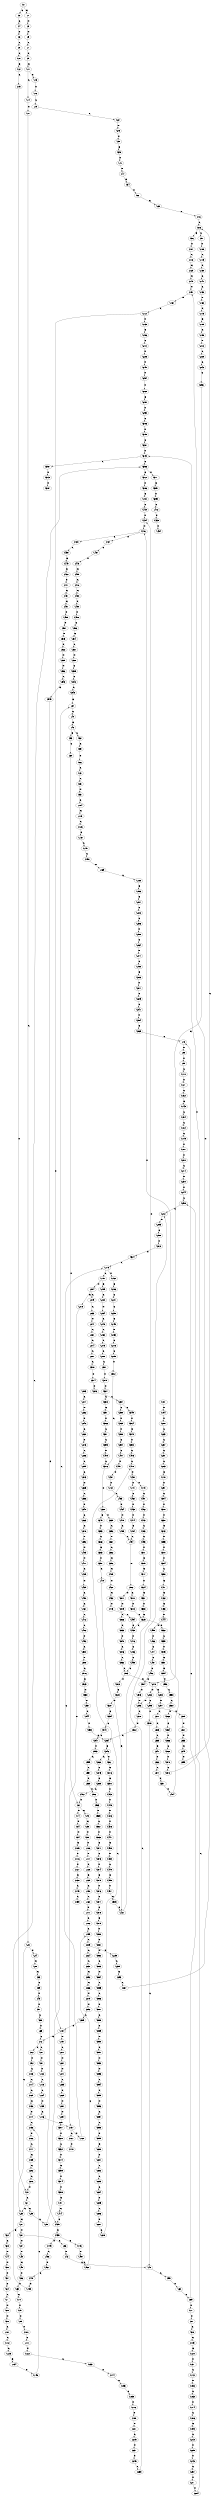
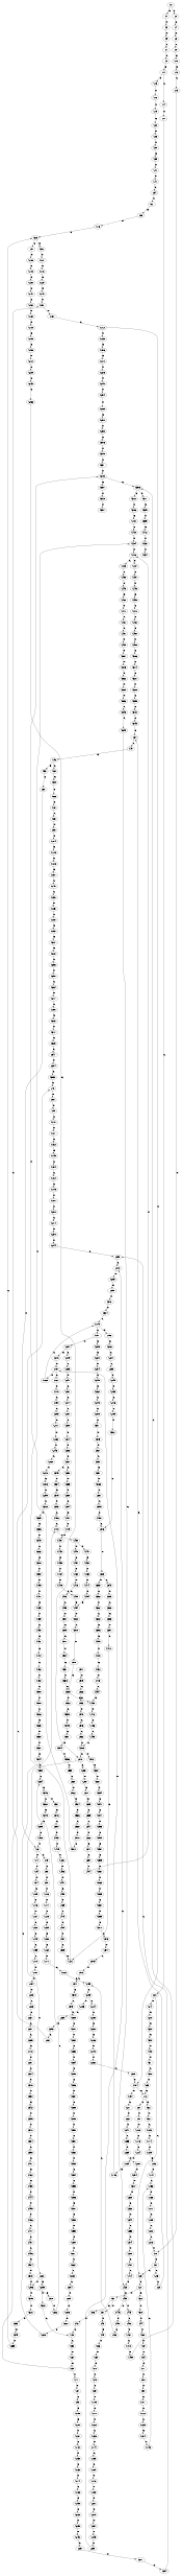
  strict digraph {
    S0
    S1
    S2
    S3
    S4
    S5
    S6
    S7
    S8
    S9
    S10
    S11
    S12
    S13
    S14
    S15
    S16
    S17
    S18
    S19
    S20
    S21
    S22
    S23
    S24
    S25
    S26
    S27
    S28
    S29
    S30
    S31
    S32
    S33
    S34
    S35
    S36
    S37
    S38
    S39
    S40
    S41
    S42
    S43
    S44
    S45
    S46
    S47
    S48
    S49
    S50
    S51
    S52
    S53
    S54
    S55
    S56
    S57
    S58
    S59
    S60
    S61
    S62
    S63
    S64
    S65
    S66
    S67
    S68
    S69
    S70
    S71
    S72
    S73
    S74
    S75
    S76
    S77
    S78
    S79
    S80
    S81
    S82
    S83
    S84
    S85
    S86
    S87
    S88
    S89
    S90
    S91
    S92
    S93
    S94
    S95
    S96
    S97
    S98
    S99
    S100
    S101
    S102
    S103
    S104
    S105
    S106
    S107
    S108
    S109
    S110
    S111
    S112
    S113
    S114
    S115
    S116
    S117
    S118
    S119
    S120
    S121
    S122
    S123
    S124
    S125
    S126
    S127
    S128
    S129
    S130
    S131
    S132
    S133
    S134
    S135
    S136
    S137
    S138
    S139
    S140
    S141
    S142
    S143
    S144
    S145
    S146
    S147
    S148
    S149
    S150
    S151
    S152
    S153
    S154
    S155
    S156
    S157
    S158
    S159
    S160
    S161
    S162
    S163
    S164
    S165
    S166
    S167
    S168
    S169
+   S170
    S171
    S172
    S173
    S174
    S175
    S176
    S177
    S178
    S179
    S180
    S181
    S182
    S183
    S184
    S185
    S186
    S187
    S188
    S189
+   S190
    S191
    S192
    S193
    S194
    S195
    S196
    S197
    S198
    S199
    S200
    S201
    S202
    S203
    S204
    S205
    S206
    S207
    S208
    S209
    S210
    S211
    S212
    S213
    S214
    S215
    S216
    S217
    S218
    S219
    S220
    S221
    S222
    S223
    S224
    S225
    S226
    S227
    S228
    S229
    S230
    S231
    S232
    S233
    S234
    S235
    S236
    S237
    S238
    S239
    S240
    S241
    S242
    S243
    S244
    S245
    S246
    S247
    S248
    S249
    S250
    S251
    S252
    S253
    S254
    S255
    S256
    S257
    S258
    S259
    S260
    S261
    S262
    S263
    S264
    S265
    S266
    S267
    S268
    S269
    S270
    S271
    S272
    S273
    S274
    S275
    S276
    S277
    n279 [label=S778]
    S279
    S280
    S281
    S282
    S283
    S284
    S285
    S286
    S287
    S288
    S289
    n291 [label=S790]
    S291
    S292
    S293
    S294
    S295
    S296
    S297
    S298
    S299
    S300
    S301
    S302
    S303
    S304
    S305
    S306
    S307
    S308
    S309
    S310
    S311
    S312
    S313
    S314
    S315
    S316
    S317
    S318
    S319
    S320
    S321
    S322
    S323
    S324
    S325
    S326
    S327
    S328
    S329
    S330
    S331
    S332
    S333
    S334
    S335
    S336
    S337
    S338
    S339
    S340
    S341
    S342
    S343
    S344
    S345
    S346
    S347
    S348
    S349
    S350
    S351
    S352
    S353
    S354
    S355
    S356
    S357
    S358
    S359
    S360
    S361
    S362
    S363
    S364
    S365
    S366
    S367
    S368
    S369
    S370
    S371
    S372
    S373
    S374
    S375
    S376
    S377
    S378
    S379
    S380
    S381
    S382
    S383
    S384
    S385
    S386
    S387
    S388
    S389
    S390
    S391
    S392
    S393
    S394
    S395
    S396
    S397
    S398
    S399
    S400
    S401
    S402
    S403
    S404
    S405
    S406
    S407
    S408
    S409
    S410
    S411
    S412
    S413
    S414
    S415
    S416
    S417
    S418
    S419
    S420
    S421
    S422
    S423
    S424
    S425
    S426
    S427
    S428
    S429
    S430
    S431
    S432
    S433
    S434
    S435
    S436
    S437
    S438
    S439
    S440
    S441
    S442
    S443
    S444
    S445
    S446
    S447
    S448
    S449
    S450
    S451
    S452
    S453
    S454
    S455
    S456
    S457
    S458
    S459
    S460
    S461
    S462
    S463
    S464
    S465
    S466
    S467
    S468
    S469
    S470
    S471
    S472
    S473
    S474
    S475
    S476
    S477
    S478
    S479
    S480
    S481
    S482
    S483
    S484
    S485
    S486
    S487
    S488
    S489
    S490
    S491
    S492
    S493
    S494
    S495
    S496
    S497
    S498
    S499
    S500
    S501
    S502
    S503
    S504
    S505
    S506
    S507
    S508
    S509
    S510
    S511
    S512
    S513
    S514
    S515
    S516
    S517
    S518
    S519
    S520
    S521
    S522
    S523
    S524
    S525
    S526
    S527
    S528
    S529
    S530
    S531
    S532
    S533
    S534
    S535
    S536
    S537
    S538
    S539
    S540
    S541
    S542
    S543
    S544
    S545
    S546
    S547
    S548
    S549
    S550
    S551
    S552
    S553
    S554
    S555
    S556
    S557
    S558
    S559
    S560
    S561
    S562
    S563
    S564
    S565
    S566
    S567
    S568
    S569
    S570
    S571
    S572
    S573
    S574
    S575
    S576
    S577
    S578
    S579
    S580
    S581
    S582
    S583
    S584
    S585
    S586
    S587
    S588
    S589
    S590
    S591
    S592
    S593
    S594
    S595
    S596
    S597
    S598
    S599
    S600
    S601
    S602
    S603
    S604
    S605
    S606
    S607
    S608
    S0 -> S1 [label=G]
    S0 -> S2 [label=C]
    S1 -> S3 [label=A]
    S2 -> S4 [label=C]
    S3 -> S5 [label=A]
    S4 -> S6 [label=T]
    S5 -> S7 [label=C]
    S6 -> S8 [label=C]
    S7 -> S9 [label=G]
    S8 -> S10 [label=G]
    S9 -> S11 [label=G]
    S10 -> S12 [label=G]
    S11 -> S13 [label=T]
    S11 -> S14 [label=C]
    S12 -> S15 [label=C]
    S13 -> S16 [label=A]
    S14 -> S17 [label=A]
    S15 -> S18 [label=A]
    S16 -> S19 [label=C]
    S17 -> S20 [label=C]
    S18 -> S21 [label=C]
    S19 -> S22 [label=G]
    S20 -> S23 [label=C]
    S20 -> S24 [label=T]
    S21 -> S23 [label=C]
    S21 -> S25 [label=G]
    S22 -> S26 [label=A]
    S23 -> S27 [label=G]
    S24 -> S28 [label=G]
    S25 -> S29 [label=C]
    S26 -> S30 [label=A]
    S27 -> S31 [label=A]
    S27 -> S32 [label=G]
    S28 -> S33 [label=G]
    S29 -> S34 [label=G]
    S30 -> S35 [label=G]
    S31 -> S36 [label=G]
    S31 -> S37 [label=A]
    S32 -> S38 [label=G]
    S33 -> S39 [label=G]
    S34 -> S40 [label=C]
    S35 -> S41 [label=A]
    S36 -> S42 [label=T]
    S37 -> S43 [label=T]
    S38 -> S44 [label=A]
    S39 -> S45 [label=A]
    S40 -> S46 [label=G]
    S41 -> S47 [label=A]
    S42 -> S48 [label=C]
    S43 -> S49 [label=G]
    S44 -> S50 [label=A]
    S45 -> S51 [label=A]
    S46 -> S52 [label=C]
    S46 -> S53 [label=G]
    S47 -> S54 [label=G]
    S48 -> S55 [label=C]
    S49 -> S56 [label=T]
    S50 -> S57 [label=T]
    S51 -> S58 [label=C]
    S52 -> S59 [label=G]
    S53 -> S60 [label=C]
    S54 -> S61 [label=T]
    S55 -> S62 [label=A]
    S56 -> S63 [label=A]
    S57 -> S64 [label=T]
    S58 -> S65 [label=T]
    S59 -> S66 [label=T]
    S60 -> S67 [label=T]
    S61 -> S68 [label=G]
    S62 -> S69 [label=G]
    S63 -> S70 [label=G]
    S64 -> S71 [label=G]
    S65 -> S72 [label=G]
    S66 -> S73 [label=C]
    S67 -> S74 [label=A]
    S67 -> S75 [label=G]
    S68 -> S76 [label=T]
    S69 -> S77 [label=T]
    S69 -> S78 [label=C]
    S70 -> S79 [label=T]
    S71 -> S80 [label=A]
    S72 -> S81 [label=C]
    S72 -> S82 [label=G]
    S73 -> S83 [label=G]
    S74 -> S84 [label=T]
    S75 -> S85 [label=G]
    S76 -> S86 [label=C]
    S77 -> S87 [label=A]
    S78 -> S88 [label=T]
    S79 -> S89 [label=T]
    S80 -> S90 [label=A]
    S81 -> S91 [label=A]
    S82 -> S92 [label=A]
    S83 -> S93 [label=A]
    S84 -> S94 [label=A]
    S85 -> S95 [label=A]
    S86 -> S96 [label=G]
    S86 -> S97 [label=C]
    S87 -> S98 [label=G]
    S88 -> S99 [label=T]
    S89 -> S100 [label=T]
    S90 -> S101 [label=C]
    S91 -> S102 [label=A]
    S92 -> S103 [label=C]
    S93 -> S104 [label=C]
    S94 -> S105 [label=G]
    S95 -> S106 [label=A]
    S96 -> S107 [label=T]
    S97 -> S108 [label=T]
    S98 -> S109 [label=G]
    S99 -> S110 [label=C]
    S100 -> S111 [label=C]
    S101 -> S112 [label=C]
    S102 -> S113 [label=C]
    S103 -> S114 [label=C]
    S104 -> S115 [label=G]
    S105 -> S116 [label=T]
    S106 -> S117 [label=T]
    S107 -> S118 [label=C]
    S108 -> S119 [label=G]
    S109 -> S120 [label=G]
    S110 -> S121 [label=A]
    S111 -> S122 [label=A]
    S112 -> S123 [label=C]
    S113 -> S124 [label=C]
    S114 -> S125 [label=C]
    S115 -> S126 [label=C]
    S116 -> S127 [label=A]
    S117 -> S128 [label=G]
    S118 -> S129 [label=G]
    S119 -> S130 [label=G]
    S120 -> S131 [label=T]
    S121 -> S132 [label=C]
    S122 -> S133 [label=C]
    S123 -> S134 [label=G]
    S124 -> S135 [label=A]
    S125 -> S136 [label=G]
    S126 -> S137 [label=G]
    S127 -> S138 [label=G]
    S128 -> S139 [label=G]
    S129 -> S140 [label=G]
    S130 -> S141 [label=C]
    S131 -> S142 [label=C]
    S132 -> S143 [label=G]
    S133 -> S144 [label=T]
    S134 -> S145 [label=T]
    S135 -> S146 [label=G]
    S136 -> S147 [label=T]
    S137 -> S148 [label=C]
    S138 -> S149 [label=C]
    S139 -> S150 [label=G]
    S140 -> S151 [label=A]
    S141 -> S152 [label=C]
    S142 -> S153 [label=A]
    S143 -> S154 [label=C]
    S144 -> S155 [label=C]
    S145 -> S156 [label=C]
    S146 -> S157 [label=A]
    S147 -> S156 [label=C]
    S148 -> S158 [label=C]
    S149 -> S159 [label=C]
    S150 -> S160 [label=G]
    S151 -> S161 [label=A]
    S152 -> S162 [label=T]
    S153 -> S163 [label=C]
    S154 -> S164 [label=C]
    S155 -> S165 [label=C]
    S156 -> S166 [label=T]
    S157 -> S167 [label=C]
    S157 -> S168 [label=A]
    S158 -> S169 [label=T]
+   S159 -> S170 [label=G]
    S160 -> S171 [label=T]
    S161 -> S172 [label=C]
    S162 -> S173 [label=G]
    S163 -> S174 [label=T]
    S164 -> S175 [label=C]
    S165 -> S176 [label=T]
    S166 -> S177 [label=C]
    S167 -> S178 [label=T]
    S168 -> S179 [label=C]
    S169 -> S180 [label=C]
+   S170 -> S181 [label=A]
    S171 -> S182 [label=C]
    S172 -> S183 [label=A]
    S172 -> S184 [label=T]
    S173 -> S185 [label=G]
    S174 -> S186 [label=C]
    S175 -> S187 [label=T]
    S176 -> S188 [label=T]
    S177 -> S189 [label=G]
+   S178 -> S190 [label=C]
    S179 -> S191 [label=C]
    S179 -> S192 [label=A]
    S180 -> S193 [label=G]
    S181 -> S194 [label=A]
    S182 -> S195 [label=C]
    S183 -> S196 [label=G]
    S184 -> S72 [label=G]
    S184 -> S197 [label=A]
    S185 -> S198 [label=G]
    S186 -> S199 [label=G]
    S187 -> S200 [label=T]
    S188 -> S201 [label=T]
    S189 -> S202 [label=G]
+   S190 -> S203 [label=C]
    S191 -> S204 [label=A]
    S191 -> S205 [label=G]
    S192 -> S206 [label=G]
    S193 -> S207 [label=G]
    S194 -> S208 [label=A]
    S195 -> S209 [label=G]
    S196 -> S210 [label=G]
    S197 -> S211 [label=C]
    S198 -> S212 [label=T]
    S199 -> S213 [label=C]
    S200 -> S214 [label=C]
    S201 -> S215 [label=C]
    S202 -> S216 [label=C]
    S203 -> S217 [label=C]
    S204 -> S218 [label=G]
    S204 -> S219 [label=C]
    S205 -> S220 [label=G]
    S206 -> S221 [label=C]
    S207 -> S222 [label=G]
    S208 -> S223 [label=C]
    S209 -> S224 [label=C]
    S209 -> S225 [label=T]
    S210 -> S226 [label=A]
    S211 -> S227 [label=A]
    S212 -> S228 [label=C]
    S213 -> S229 [label=T]
    S214 -> S230 [label=A]
    S215 -> S231 [label=A]
    S216 -> S18 [label=A]
    S217 -> S232 [label=A]
    S218 -> S157 [label=A]
    S219 -> S233 [label=C]
    S220 -> S234 [label=A]
    S221 -> S235 [label=C]
    S222 -> S236 [label=C]
    S223 -> S237 [label=C]
    S224 -> S238 [label=C]
    S225 -> S239 [label=C]
    S226 -> S240 [label=A]
    S227 -> S241 [label=A]
    S228 -> S242 [label=C]
    S229 -> S243 [label=T]
    S230 -> S244 [label=T]
    S231 -> S245 [label=T]
    S232 -> S246 [label=T]
    S233 -> S247 [label=A]
    S234 -> S248 [label=C]
    S235 -> S249 [label=G]
    S236 -> S250 [label=T]
    S237 -> S251 [label=C]
    S238 -> S252 [label=G]
    S239 -> S253 [label=G]
    S240 -> S254 [label=T]
    S241 -> S255 [label=C]
    S242 -> S256 [label=C]
    S243 -> S257 [label=C]
    S244 -> S258 [label=C]
    S245 -> S259 [label=C]
    S246 -> S260 [label=C]
    S247 -> S261 [label=C]
    S248 -> S262 [label=G]
    S249 -> S263 [label=T]
    S250 -> S264 [label=C]
    S251 -> S265 [label=C]
    S252 -> S266 [label=G]
    S253 -> S267 [label=G]
    S254 -> S268 [label=A]
    S255 -> S269 [label=G]
    S256 -> S270 [label=G]
    S257 -> S271 [label=A]
    S258 -> S272 [label=C]
    S259 -> S272 [label=C]
    S260 -> S273 [label=T]
    S261 -> S274 [label=C]
    S262 -> S275 [label=C]
    S263 -> S276 [label=C]
    S264 -> S277 [label=A]
    S265 -> n279 [label=G]
    S266 -> S279 [label=A]
    S267 -> S151 [label=A]
    S268 -> S280 [label=G]
    S269 -> S281 [label=A]
    S270 -> S282 [label=A]
    S270 -> S283 [label=G]
    S271 -> S284 [label=T]
    S272 -> S285 [label=A]
    S273 -> S286 [label=G]
    S274 -> S287 [label=C]
    S275 -> S288 [label=C]
    S276 -> S289 [label=C]
    S277 -> n291 [label=C]
    n279 -> S291 [label=A]
    S279 -> S292 [label=A]
    S280 -> S293 [label=T]
    S281 -> S294 [label=A]
    S282 -> S295 [label=G]
    S282 -> S296 [label=A]
    S283 -> S297 [label=A]
    S284 -> S258 [label=C]
    S285 -> S298 [label=G]
    S286 -> S299 [label=C]
    S287 -> S300 [label=C]
    S288 -> S301 [label=C]
    S289 -> S302 [label=T]
    n291 -> S303 [label=G]
    S291 -> S304 [label=C]
    S292 -> S305 [label=C]
    S293 -> S306 [label=C]
    S294 -> S307 [label=A]
    S295 -> S308 [label=T]
    S296 -> S309 [label=A]
    S296 -> S310 [label=G]
    S297 -> S311 [label=G]
    S298 -> S312 [label=A]
    S299 -> S313 [label=C]
    S300 -> S314 [label=T]
    S301 -> S315 [label=A]
    S302 -> S316 [label=C]
    S303 -> S317 [label=T]
    S304 -> S318 [label=T]
    S305 -> S184 [label=T]
    S306 -> S319 [label=T]
    S307 -> S320 [label=A]
    S308 -> S48 [label=C]
    S309 -> S321 [label=T]
    S310 -> S322 [label=T]
    S311 -> S323 [label=G]
    S312 -> S324 [label=A]
    S313 -> S325 [label=A]
    S314 -> S326 [label=T]
    S315 -> S327 [label=T]
    S316 -> S328 [label=T]
    S317 -> S329 [label=C]
    S318 -> S330 [label=A]
    S319 -> S331 [label=C]
    S320 -> S332 [label=C]
    S321 -> S333 [label=T]
    S322 -> S334 [label=C]
    S323 -> S335 [label=C]
    S324 -> S179 [label=C]
    S325 -> S336 [label=G]
    S326 -> S337 [label=C]
    S327 -> S338 [label=C]
    S328 -> S339 [label=T]
    S328 -> S340 [label=G]
    S329 -> S341 [label=C]
    S330 -> S342 [label=G]
    S331 -> S343 [label=T]
    S332 -> S344 [label=A]
    S333 -> S345 [label=G]
    S334 -> S346 [label=G]
    S335 -> S347 [label=G]
    S336 -> S348 [label=T]
    S337 -> S349 [label=C]
    S337 -> S350 [label=G]
    S338 -> S351 [label=G]
    S339 -> S352 [label=C]
    S340 -> S353 [label=T]
    S341 -> S354 [label=A]
    S342 -> S355 [label=A]
    S343 -> S356 [label=C]
    S343 -> S357 [label=G]
    S344 -> S358 [label=G]
    S345 -> S359 [label=T]
    S346 -> S360 [label=C]
    S346 -> S361 [label=A]
    S347 -> S362 [label=T]
    S348 -> S363 [label=C]
    S349 -> S364 [label=T]
    S350 -> S365 [label=A]
    S351 -> S366 [label=T]
    S352 -> S367 [label=T]
    S353 -> S368 [label=C]
    S354 -> S369 [label=G]
    S355 -> S370 [label=A]
    S356 -> S371 [label=T]
    S356 -> S372 [label=G]
    S357 -> S373 [label=T]
    S358 -> S374 [label=A]
    S359 -> S86 [label=C]
    S360 -> S375 [label=G]
    S361 -> S376 [label=G]
    S362 -> S377 [label=G]
    S363 -> S378 [label=G]
    S364 -> S379 [label=G]
    S365 -> S380 [label=T]
    S366 -> S381 [label=C]
    S367 -> S382 [label=C]
    S368 -> S383 [label=G]
    S369 -> S78 [label=C]
    S370 -> S384 [label=T]
    S371 -> S385 [label=G]
    S372 -> S386 [label=T]
    S373 -> S387 [label=A]
    S374 -> S388 [label=A]
    S375 -> S389 [label=G]
    S376 -> S390 [label=G]
    S377 -> S391 [label=G]
    S378 -> S392 [label=T]
    S379 -> S393 [label=T]
    S380 -> S394 [label=C]
    S381 -> S395 [label=C]
    S382 -> S396 [label=G]
    S383 -> S397 [label=T]
    S384 -> S398 [label=C]
    S385 -> S399 [label=A]
    S386 -> S400 [label=G]
    S388 -> S401 [label=G]
    S389 -> S402 [label=C]
    S390 -> S403 [label=T]
    S391 -> S404 [label=T]
    S392 -> S405 [label=A]
    S393 -> S406 [label=C]
    S394 -> S407 [label=G]
    S395 -> S408 [label=T]
    S396 -> S409 [label=G]
    S397 -> S410 [label=G]
    S398 -> S411 [label=G]
    S399 -> S412 [label=G]
    S400 -> S413 [label=G]
    S401 -> S414 [label=G]
    S402 -> S67 [label=T]
    S403 -> S415 [label=A]
    S404 -> S416 [label=A]
    S405 -> S417 [label=A]
    S406 -> S418 [label=C]
    S407 -> S419 [label=T]
    S408 -> S316 [label=C]
    S409 -> S420 [label=A]
    S410 -> S421 [label=G]
    S411 -> S422 [label=G]
    S412 -> S423 [label=T]
    S413 -> S424 [label=T]
    S414 -> S425 [label=G]
    S415 -> S426 [label=T]
    S416 -> S427 [label=T]
    S416 -> S428 [label=C]
    S417 -> S429 [label=G]
    S418 -> S430 [label=T]
    S419 -> S431 [label=T]
    S420 -> S432 [label=G]
    S421 -> S424 [label=T]
    S422 -> S433 [label=G]
    S423 -> S434 [label=A]
    S424 -> S416 [label=A]
    S425 -> S435 [label=G]
    S426 -> S436 [label=A]
    S427 -> S437 [label=G]
    S428 -> S438 [label=C]
    S429 -> S439 [label=A]
    S430 -> S440 [label=A]
    S430 -> S441 [label=T]
    S431 -> S442 [label=T]
    S432 -> S443 [label=A]
    S433 -> S444 [label=T]
    S435 -> S445 [label=T]
    S435 -> S446 [label=G]
    S436 -> S447 [label=A]
    S437 -> S448 [label=A]
    S438 -> S449 [label=G]
    S439 -> S450 [label=C]
    S440 -> S451 [label=C]
    S441 -> S452 [label=G]
    S442 -> S453 [label=G]
    S443 -> S454 [label=G]
    S444 -> S455 [label=A]
    S445 -> S456 [label=C]
    S446 -> S457 [label=T]
    S447 -> S458 [label=G]
    S448 -> S459 [label=G]
    S449 -> S460 [label=G]
    S450 -> S461 [label=G]
    S451 -> S462 [label=T]
    S452 -> S463 [label=T]
    S453 -> S464 [label=T]
    S454 -> S465 [label=G]
    S455 -> S466 [label=T]
    S456 -> S467 [label=T]
    S457 -> S468 [label=C]
    S458 -> S469 [label=T]
    S459 -> S470 [label=C]
    S460 -> S471 [label=T]
    S461 -> S472 [label=G]
    S462 -> S473 [label=A]
    S463 -> S474 [label=A]
    S464 -> S475 [label=A]
    S465 -> S476 [label=T]
    S466 -> S477 [label=C]
    S467 -> S478 [label=C]
    S468 -> S195 [label=C]
    S469 -> S479 [label=C]
    S470 -> S480 [label=G]
    S471 -> S481 [label=G]
    S472 -> S482 [label=C]
    S473 -> S483 [label=C]
    S474 -> S484 [label=G]
    S475 -> S485 [label=G]
    S476 -> S486 [label=C]
    S477 -> S487 [label=C]
    S478 -> S488 [label=T]
    S479 -> S489 [label=G]
    S480 -> S490 [label=G]
    S481 -> S491 [label=G]
    S482 -> S492 [label=T]
    S483 -> S493 [label=C]
    S484 -> S494 [label=G]
    S485 -> S494 [label=G]
    S486 -> S495 [label=C]
    S487 -> S496 [label=C]
    S488 -> S356 [label=C]
    S489 -> S497 [label=T]
    S490 -> S498 [label=T]
    S491 -> S499 [label=T]
    S492 -> S500 [label=C]
    S493 -> S501 [label=A]
    S494 -> S502 [label=A]
    S495 -> S503 [label=C]
    S496 -> S504 [label=G]
    S497 -> S505 [label=G]
    S498 -> S506 [label=C]
    S499 -> S507 [label=T]
    S500 -> S508 [label=T]
    S501 -> S509 [label=G]
    S502 -> S510 [label=G]
-   S502 -> S511 [label=A]
    S503 -> S270 [label=G]
    S503 -> S512 [label=A]
    S504 -> S513 [label=A]
    S505 -> S421 [label=G]
    S506 -> S514 [label=G]
    S507 -> S515 [label=A]
    S508 -> S516 [label=C]
    S509 -> S517 [label=G]
    S510 -> S518 [label=A]
    S511 -> S519 [label=A]
    S512 -> S520 [label=G]
    S513 -> S296 [label=A]
    S514 -> S521 [label=C]
    S515 -> S522 [label=G]
    S516 -> S523 [label=G]
    S517 -> S524 [label=A]
    S518 -> S525 [label=G]
    S519 -> S526 [label=G]
    S520 -> S527 [label=A]
    S521 -> S528 [label=A]
    S522 -> S529 [label=A]
    S523 -> S530 [label=A]
    S524 -> S531 [label=G]
    S525 -> S465 [label=G]
    S525 -> S532 [label=T]
    S526 -> S533 [label=G]
    S527 -> S534 [label=G]
    S528 -> S535 [label=C]
    S529 -> S536 [label=A]
    S530 -> S537 [label=A]
    S531 -> S538 [label=A]
    S532 -> S539 [label=C]
    S533 -> S540 [label=T]
    S534 -> S541 [label=C]
    S535 -> S542 [label=G]
    S536 -> S543 [label=G]
    S537 -> S544 [label=G]
    S538 -> S525 [label=G]
    S539 -> S545 [label=A]
    S540 -> S546 [label=C]
    S541 -> S547 [label=C]
    S542 -> S548 [label=C]
    S543 -> S549 [label=G]
    S544 -> S550 [label=T]
    S545 -> S551 [label=G]
    S546 -> S552 [label=C]
    S547 -> S553 [label=A]
    S548 -> S34 [label=G]
    S549 -> S425 [label=G]
    S550 -> S334 [label=C]
    S551 -> S554 [label=G]
    S552 -> S503 [label=C]
    S553 -> S555 [label=C]
    S554 -> S556 [label=A]
    S555 -> S557 [label=G]
    S556 -> S558 [label=C]
    S557 -> S559 [label=G]
    S558 -> S560 [label=C]
    S559 -> S561 [label=T]
    S560 -> S562 [label=A]
    S561 -> S563 [label=T]
    S562 -> S564 [label=G]
    S563 -> S565 [label=A]
    S564 -> S566 [label=T]
    S565 -> S567 [label=C]
    S566 -> S568 [label=C]
    S567 -> S569 [label=T]
    S568 -> S570 [label=T]
    S569 -> S571 [label=G]
    S570 -> S572 [label=C]
    S571 -> S573 [label=C]
    S572 -> S343 [label=T]
    S573 -> S574 [label=A]
    S574 -> S575 [label=G]
    S575 -> S576 [label=A]
    S576 -> S577 [label=C]
    S577 -> S578 [label=G]
    S578 -> S579 [label=G]
    S579 -> S580 [label=A]
    S580 -> S581 [label=C]
    S581 -> S582 [label=A]
    S582 -> S583 [label=C]
    S583 -> S584 [label=A]
    S584 -> S585 [label=C]
    S585 -> S586 [label=C]
    S586 -> S587 [label=T]
    S587 -> S588 [label=C]
    S588 -> S589 [label=T]
    S589 -> S590 [label=A]
    S590 -> S591 [label=G]
    S591 -> S592 [label=A]
    S592 -> S593 [label=A]
    S593 -> S594 [label=C]
    S594 -> S595 [label=G]
    S595 -> S596 [label=A]
    S596 -> S597 [label=G]
    S597 -> S598 [label=G]
    S598 -> S599 [label=T]
    S599 -> S600 [label=G]
    S600 -> S601 [label=T]
    S601 -> S602 [label=C]
    S602 -> S603 [label=C]
    S603 -> S604 [label=C]
    S604 -> S605 [label=T]
    S605 -> S606 [label=G]
    S606 -> S607 [label=T]
    S607 -> S608 [label=C]
    S608 -> S418 [label=C]
  }
